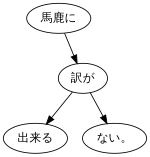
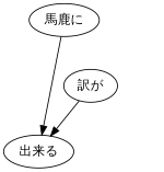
  digraph {
    fontname="Roboto Mono"
    node [fontname="Roboto Mono"]
    edge [fontname="Roboto Mono"]
    n1 [label="馬鹿に"]
    n2 [label="出来る"]
    n3 [label="訳が"]
-   n4 [label="ない。"]
-   n1 -> n3
+   n1 -> n2
    n3 -> n2
-   n3 -> n4
  }
